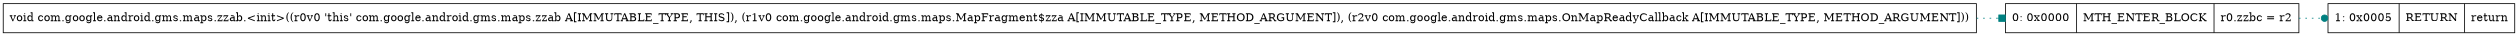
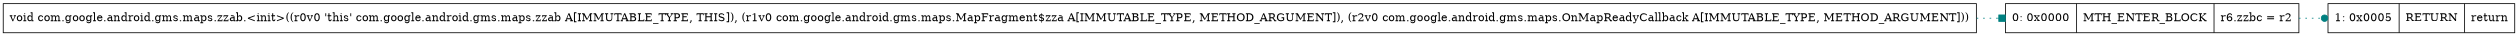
  digraph {
    rankdir=LR
    node [shape=record]
    edge [color=teal style=dotted]
-   n1 [label="{0\:\ 0x0000|MTH_ENTER_BLOCK\l|r0.zzbc = r2\l}"]
+   n1 [label="{0\:\ 0x0000|MTH_ENTER_BLOCK\l|r6.zzbc = r2\l}"]
    n2 [label="{1\:\ 0x0005|RETURN\l|return\l}"]
    n3 [label="{void com.google.android.gms.maps.zzab.\<init\>((r0v0 'this' com.google.android.gms.maps.zzab A[IMMUTABLE_TYPE, THIS]), (r1v0 com.google.android.gms.maps.MapFragment$zza A[IMMUTABLE_TYPE, METHOD_ARGUMENT]), (r2v0 com.google.android.gms.maps.OnMapReadyCallback A[IMMUTABLE_TYPE, METHOD_ARGUMENT])) }"]
    n1 -> n2 [arrowhead=dot]
    n3 -> n1 [arrowhead=box]
  }
